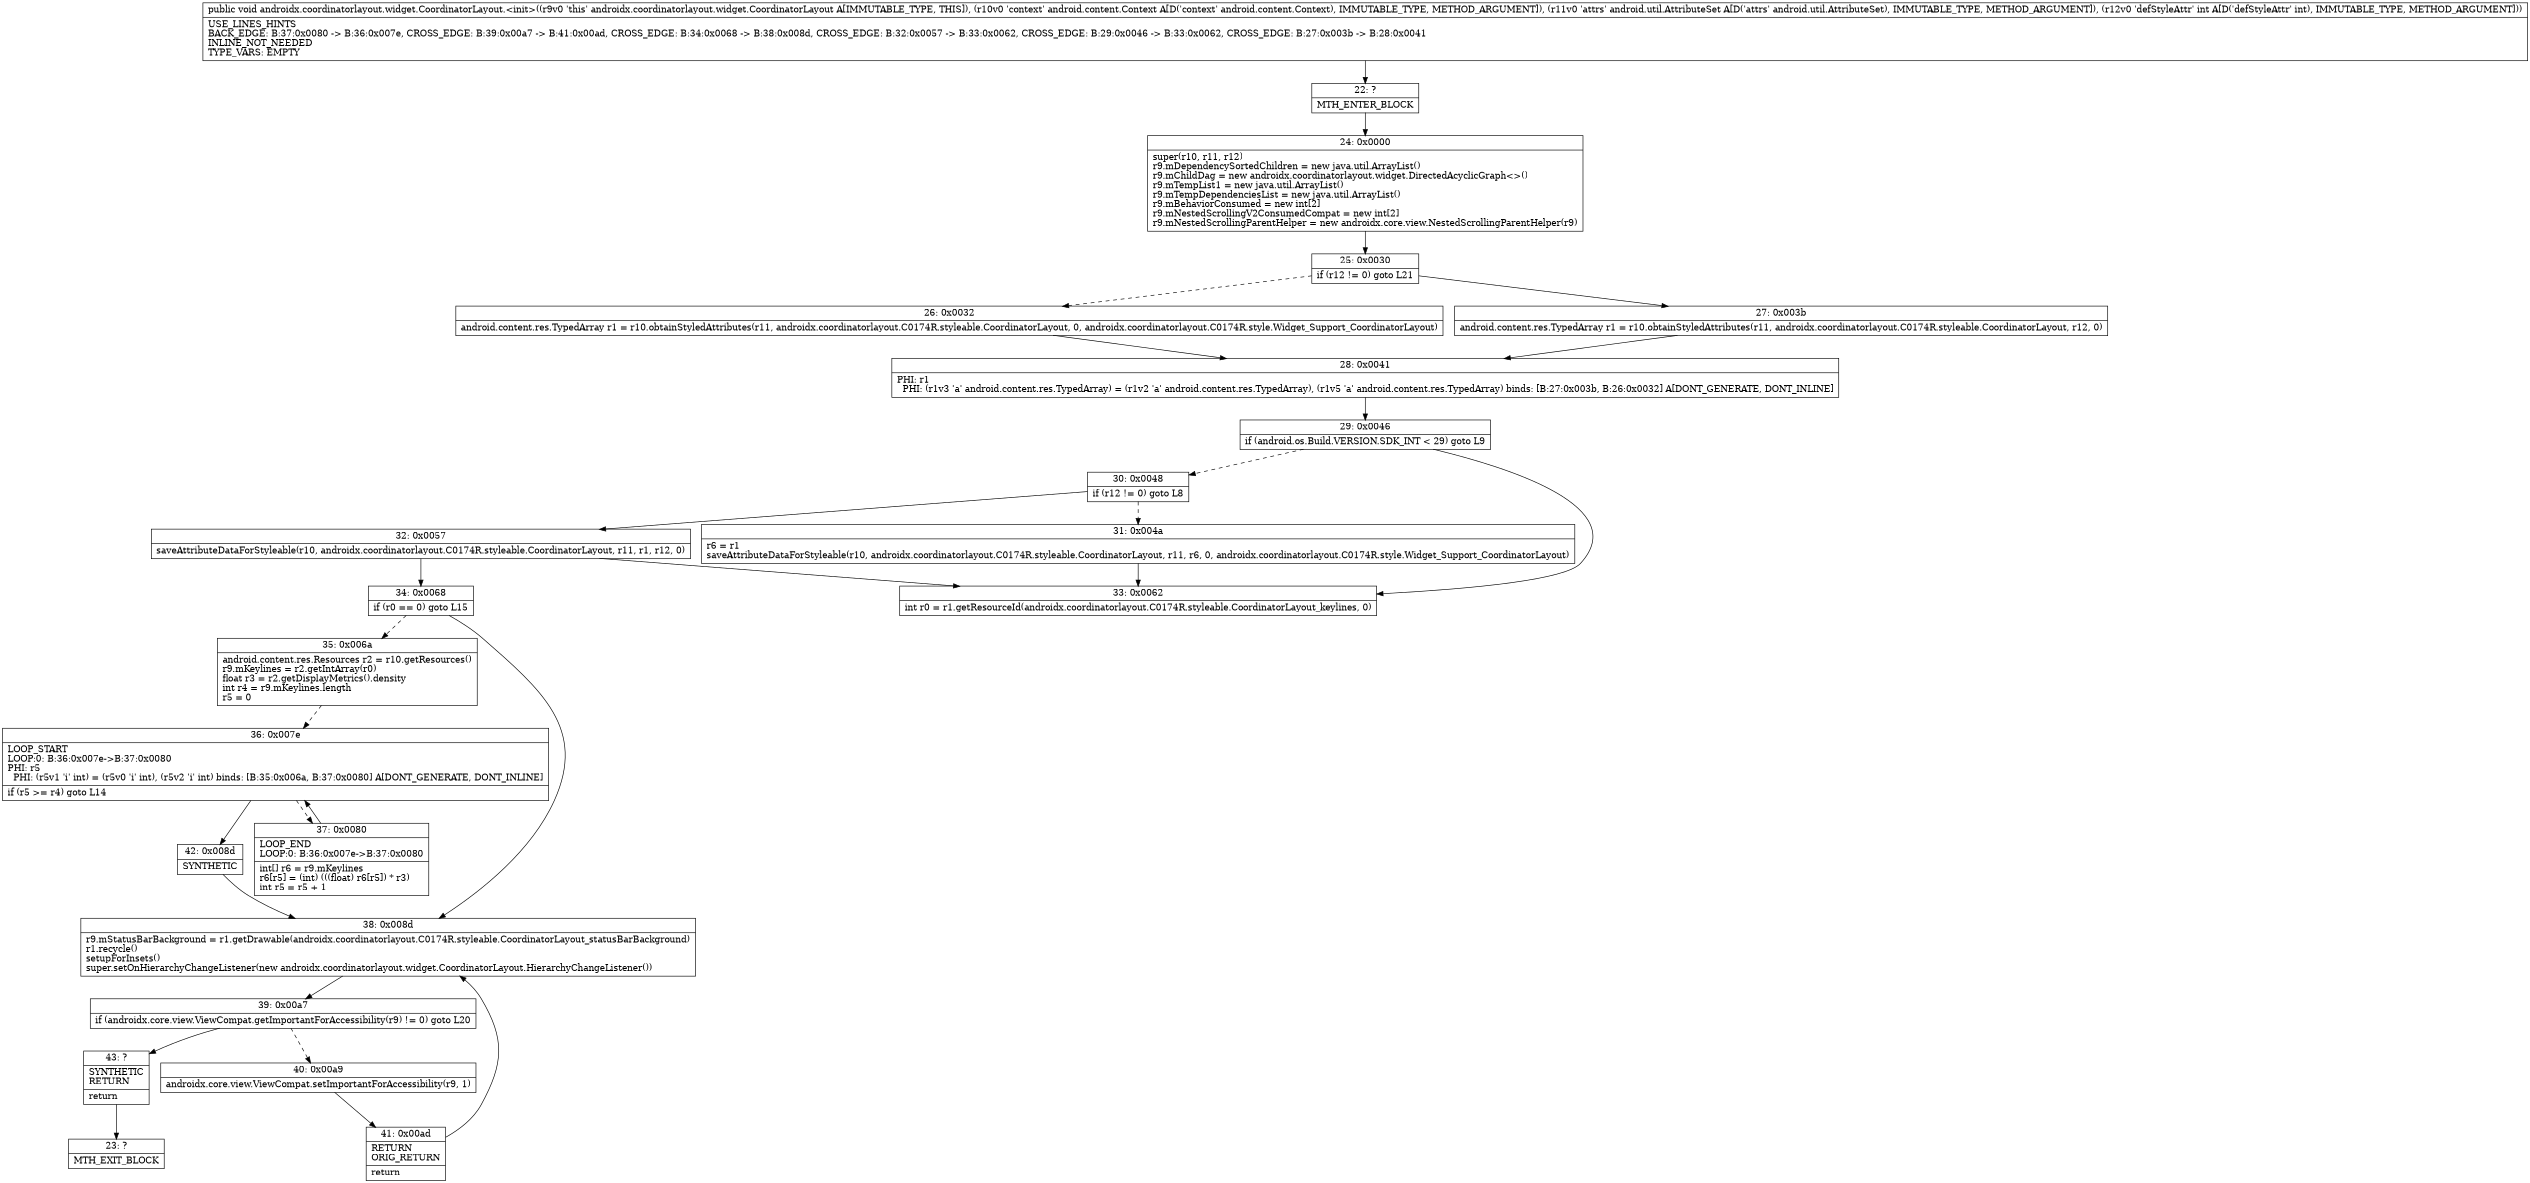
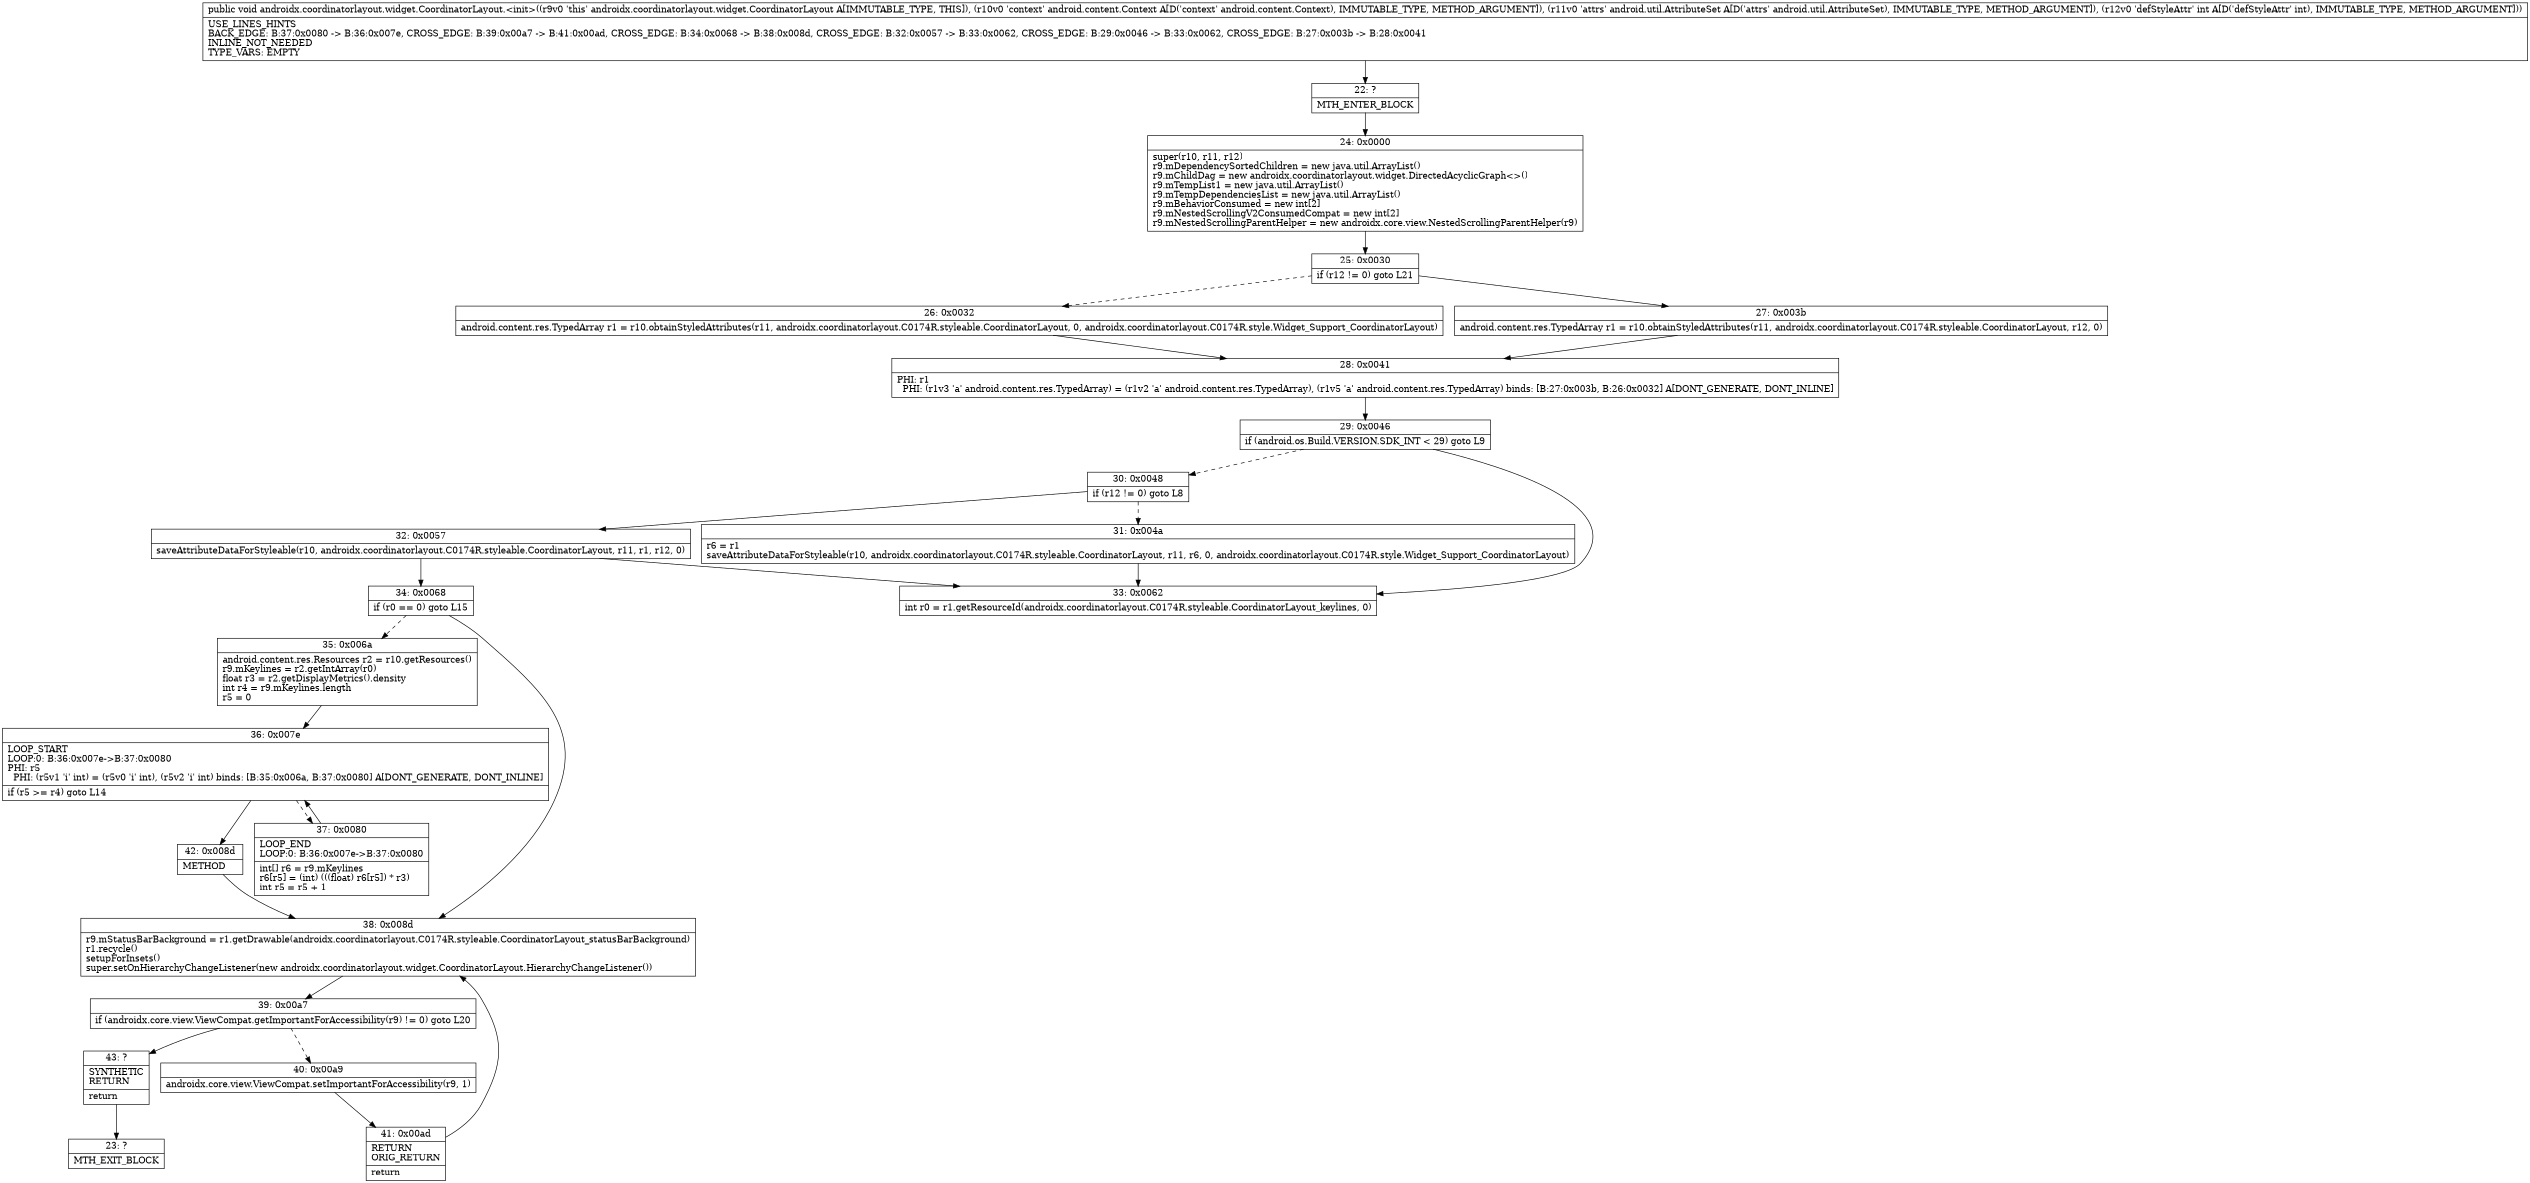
  digraph {
    node [shape=record]
    n1 [label="{22\:\ ?|MTH_ENTER_BLOCK\l}"]
    n2 [label="{24\:\ 0x0000|super(r10, r11, r12)\lr9.mDependencySortedChildren = new java.util.ArrayList()\lr9.mChildDag = new androidx.coordinatorlayout.widget.DirectedAcyclicGraph\<\>()\lr9.mTempList1 = new java.util.ArrayList()\lr9.mTempDependenciesList = new java.util.ArrayList()\lr9.mBehaviorConsumed = new int[2]\lr9.mNestedScrollingV2ConsumedCompat = new int[2]\lr9.mNestedScrollingParentHelper = new androidx.core.view.NestedScrollingParentHelper(r9)\l}"]
    n3 [label="{25\:\ 0x0030|if (r12 != 0) goto L21\l}"]
    n4 [label="{26\:\ 0x0032|android.content.res.TypedArray r1 = r10.obtainStyledAttributes(r11, androidx.coordinatorlayout.C0174R.styleable.CoordinatorLayout, 0, androidx.coordinatorlayout.C0174R.style.Widget_Support_CoordinatorLayout)\l}"]
    n5 [label="{27\:\ 0x003b|android.content.res.TypedArray r1 = r10.obtainStyledAttributes(r11, androidx.coordinatorlayout.C0174R.styleable.CoordinatorLayout, r12, 0)\l}"]
    n6 [label="{28\:\ 0x0041|PHI: r1 \l  PHI: (r1v3 'a' android.content.res.TypedArray) = (r1v2 'a' android.content.res.TypedArray), (r1v5 'a' android.content.res.TypedArray) binds: [B:27:0x003b, B:26:0x0032] A[DONT_GENERATE, DONT_INLINE]\l}"]
    n7 [label="{29\:\ 0x0046|if (android.os.Build.VERSION.SDK_INT \< 29) goto L9\l}"]
    n8 [label="{30\:\ 0x0048|if (r12 != 0) goto L8\l}"]
    n9 [label="{33\:\ 0x0062|int r0 = r1.getResourceId(androidx.coordinatorlayout.C0174R.styleable.CoordinatorLayout_keylines, 0)\l}"]
    n10 [label="{31\:\ 0x004a|r6 = r1\lsaveAttributeDataForStyleable(r10, androidx.coordinatorlayout.C0174R.styleable.CoordinatorLayout, r11, r6, 0, androidx.coordinatorlayout.C0174R.style.Widget_Support_CoordinatorLayout)\l}"]
    n11 [label="{32\:\ 0x0057|saveAttributeDataForStyleable(r10, androidx.coordinatorlayout.C0174R.styleable.CoordinatorLayout, r11, r1, r12, 0)\l}"]
    n12 [label="{34\:\ 0x0068|if (r0 == 0) goto L15\l}"]
    n13 [label="{35\:\ 0x006a|android.content.res.Resources r2 = r10.getResources()\lr9.mKeylines = r2.getIntArray(r0)\lfloat r3 = r2.getDisplayMetrics().density\lint r4 = r9.mKeylines.length\lr5 = 0\l}"]
    n14 [label="{38\:\ 0x008d|r9.mStatusBarBackground = r1.getDrawable(androidx.coordinatorlayout.C0174R.styleable.CoordinatorLayout_statusBarBackground)\lr1.recycle()\lsetupForInsets()\lsuper.setOnHierarchyChangeListener(new androidx.coordinatorlayout.widget.CoordinatorLayout.HierarchyChangeListener())\l}"]
    n15 [label="{36\:\ 0x007e|LOOP_START\lLOOP:0: B:36:0x007e\-\>B:37:0x0080\lPHI: r5 \l  PHI: (r5v1 'i' int) = (r5v0 'i' int), (r5v2 'i' int) binds: [B:35:0x006a, B:37:0x0080] A[DONT_GENERATE, DONT_INLINE]\l|if (r5 \>= r4) goto L14\l}"]
    n16 [label="{39\:\ 0x00a7|if (androidx.core.view.ViewCompat.getImportantForAccessibility(r9) != 0) goto L20\l}"]
    n17 [label="{37\:\ 0x0080|LOOP_END\lLOOP:0: B:36:0x007e\-\>B:37:0x0080\l|int[] r6 = r9.mKeylines\lr6[r5] = (int) (((float) r6[r5]) * r3)\lint r5 = r5 + 1\l}"]
-   n18 [label="{42\:\ 0x008d|SYNTHETIC\l}"]
+   n18 [label="{42\:\ 0x008d|METHOD\l}"]
    n19 [label="{40\:\ 0x00a9|androidx.core.view.ViewCompat.setImportantForAccessibility(r9, 1)\l}"]
    n20 [label="{43\:\ ?|SYNTHETIC\lRETURN\l|return\l}"]
    n21 [label="{41\:\ 0x00ad|RETURN\lORIG_RETURN\l|return\l}"]
    n22 [label="{23\:\ ?|MTH_EXIT_BLOCK\l}"]
    n23 [label="{public void androidx.coordinatorlayout.widget.CoordinatorLayout.\<init\>((r9v0 'this' androidx.coordinatorlayout.widget.CoordinatorLayout A[IMMUTABLE_TYPE, THIS]), (r10v0 'context' android.content.Context A[D('context' android.content.Context), IMMUTABLE_TYPE, METHOD_ARGUMENT]), (r11v0 'attrs' android.util.AttributeSet A[D('attrs' android.util.AttributeSet), IMMUTABLE_TYPE, METHOD_ARGUMENT]), (r12v0 'defStyleAttr' int A[D('defStyleAttr' int), IMMUTABLE_TYPE, METHOD_ARGUMENT]))  | USE_LINES_HINTS\lBACK_EDGE: B:37:0x0080 \-\> B:36:0x007e, CROSS_EDGE: B:39:0x00a7 \-\> B:41:0x00ad, CROSS_EDGE: B:34:0x0068 \-\> B:38:0x008d, CROSS_EDGE: B:32:0x0057 \-\> B:33:0x0062, CROSS_EDGE: B:29:0x0046 \-\> B:33:0x0062, CROSS_EDGE: B:27:0x003b \-\> B:28:0x0041\lINLINE_NOT_NEEDED\lTYPE_VARS: EMPTY\l}"]
    n1 -> n2
    n2 -> n3
    n3 -> n4 [style=dashed]
    n3 -> n5
    n4 -> n6
    n5 -> n6
    n6 -> n7
    n7 -> n8 [style=dashed]
    n7 -> n9
    n8 -> n10 [style=dashed]
    n8 -> n11
    n10 -> n9
    n11 -> n9
    n11 -> n12
    n12 -> n13 [style=dashed]
    n12 -> n14
-   n13 -> n15 [style=dashed]
+   n13 -> n15
    n14 -> n16
    n15 -> n17 [style=dashed]
    n15 -> n18
    n16 -> n19 [style=dashed]
    n16 -> n20
    n17 -> n15
    n18 -> n14
    n19 -> n21
    n20 -> n22
    n21 -> n14
    n23 -> n1
  }
